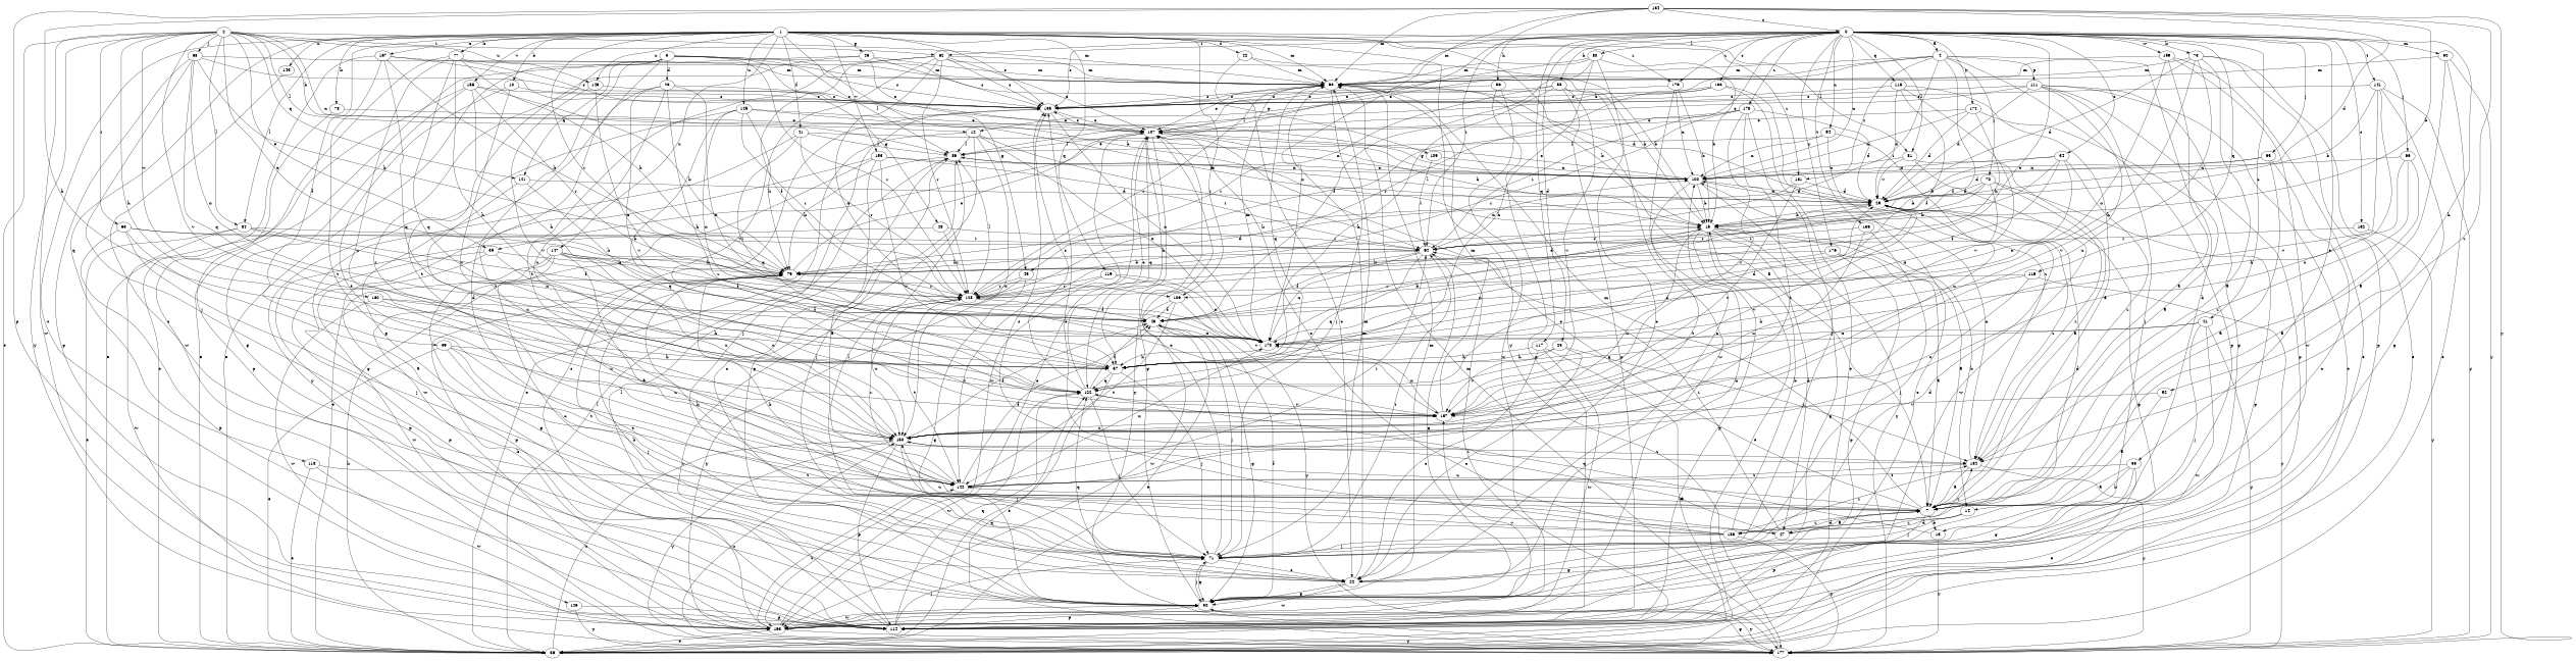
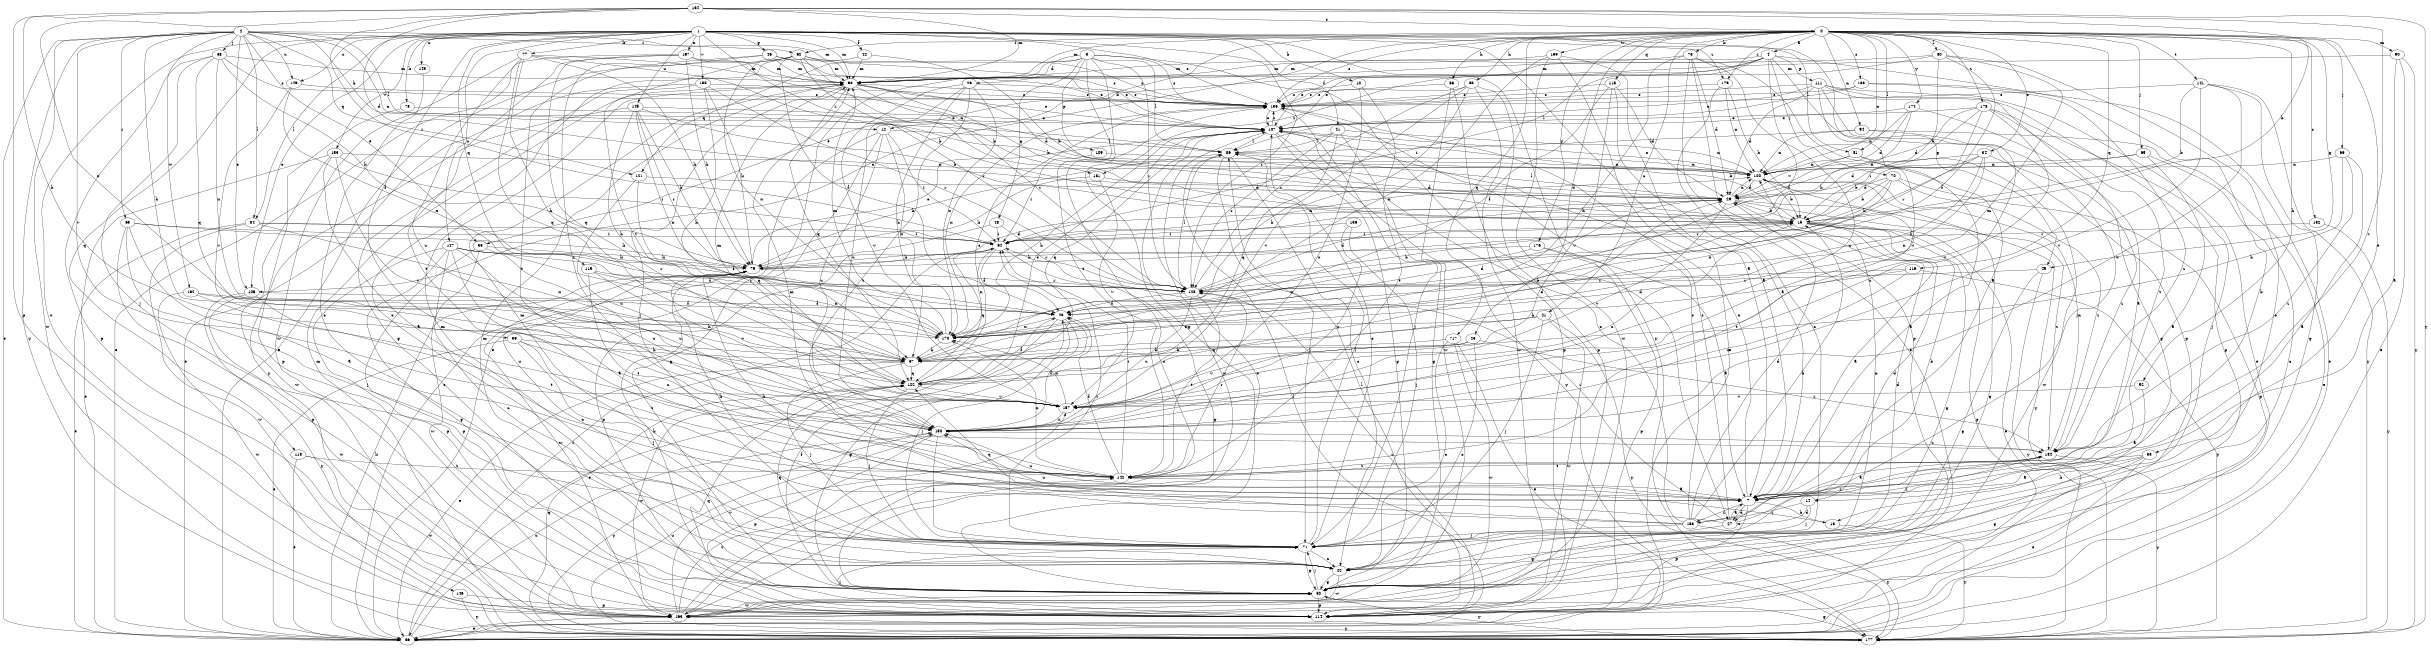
  strict digraph {
    0
    4
    21
    25
    33
    34
    35
    45
    52
    55
    56
    62
    65
    66
    73
    80
    81
    90
    93
    94
    100
    106
    115
    116
-   117
+   117 [label=717]
    132
    133
    135
    136
    141
    159
    174
    176
    178
    179
    181
    12
    13
    43
    64
    70
    107
    111
    114
    177
    163
    170
    122
    71
    57
    157
    22
    184
    7
    36
    50
    142
    14
    15
    79
    150
    128
    29
    86
    134
    1
    10
    39
    41
    42
    46
    77
    78
    84
    118
    119
    143
    145
    146
    147
    149
    153
    155
    167
    27
    183
    2
    63
    68
    121
    162
    3
    26
    48
    109
    0 -> 4 [label=a]
    0 -> 21 [label=c]
    0 -> 25 [label=d]
    0 -> 33 [label=e]
    0 -> 34 [label=e]
    0 -> 35 [label=e]
    0 -> 45 [label=g]
    0 -> 52 [label=h]
    0 -> 55 [label=h]
    0 -> 56 [label=h]
    0 -> 62 [label=i]
    0 -> 65 [label=j]
    0 -> 66 [label=j]
    0 -> 73 [label=k]
    0 -> 80 [label=l]
    0 -> 81 [label=l]
    0 -> 90 [label=m]
    0 -> 93 [label=m]
    0 -> 94 [label=n]
    0 -> 100 [label=n]
    0 -> 106 [label=o]
    0 -> 115 [label=q]
    0 -> 116 [label=q]
    0 -> 117 [label=q]
    0 -> 132 [label=s]
    0 -> 133 [label=s]
    0 -> 135 [label=s]
-   0 -> 136 [label=t]
    0 -> 141 [label=t]
    0 -> 159 [label=w]
    0 -> 174 [label=y]
    0 -> 176 [label=y]
    0 -> 178 [label=z]
    0 -> 179 [label=z]
    4 -> 93 [label=m]
    4 -> 181 [label=z]
    4 -> 12 [label=b]
    4 -> 13 [label=b]
    4 -> 43 [label=f]
    4 -> 64 [label=i]
    4 -> 70 [label=j]
    4 -> 107 [label=o]
    4 -> 111 [label=p]
    4 -> 114 [label=p]
    21 -> 177 [label=y]
    21 -> 163 [label=w]
    21 -> 170 [label=x]
    21 -> 122 [label=q]
    21 -> 71 [label=j]
    25 -> 57 [label=h]
    25 -> 157 [label=v]
    25 -> 22 [label=c]
    25 -> 184 [label=z]
    33 -> 7 [label=a]
    33 -> 36 [label=e]
    33 -> 50 [label=g]
    33 -> 142 [label=t]
    33 -> 14 [label=k]
    34 -> 100 [label=n]
    34 -> 43 [label=f]
    34 -> 170 [label=x]
    34 -> 184 [label=z]
    34 -> 15 [label=b]
    34 -> 79 [label=k]
    35 -> 114 [label=p]
    35 -> 163 [label=w]
    35 -> 79 [label=k]
    35 -> 150 [label=u]
    45 -> 177 [label=y]
    45 -> 50 [label=g]
    45 -> 128 [label=r]
    52 -> 157 [label=v]
    52 -> 7 [label=a]
    55 -> 135 [label=s]
    55 -> 114 [label=p]
    55 -> 163 [label=w]
    55 -> 57 [label=h]
    55 -> 157 [label=v]
    55 -> 128 [label=r]
    56 -> 135 [label=s]
    56 -> 114 [label=p]
    56 -> 163 [label=w]
    62 -> 93 [label=m]
    62 -> 135 [label=s]
    62 -> 43 [label=f]
    62 -> 107 [label=o]
    62 -> 170 [label=x]
    62 -> 157 [label=v]
    62 -> 142 [label=t]
    62 -> 15 [label=b]
    62 -> 128 [label=r]
    65 -> 100 [label=n]
    65 -> 22 [label=c]
    65 -> 7 [label=a]
    65 -> 29 [label=d]
    66 -> 100 [label=n]
    66 -> 57 [label=h]
    66 -> 184 [label=z]
    66 -> 7 [label=a]
    73 -> 93 [label=m]
    73 -> 114 [label=p]
    73 -> 57 [label=h]
    73 -> 7 [label=a]
    73 -> 36 [label=e]
    73 -> 150 [label=u]
    73 -> 29 [label=d]
    80 -> 93 [label=m]
    80 -> 43 [label=f]
    80 -> 107 [label=o]
-   80 -> 57 [label=h]
+   80 -> 57 [label=m]
    80 -> 22 [label=c]
    80 -> 15 [label=b]
    81 -> 100 [label=n]
    81 -> 163 [label=w]
    81 -> 7 [label=a]
    81 -> 29 [label=v]
    90 -> 93 [label=m]
    90 -> 177 [label=y]
    90 -> 7 [label=a]
    90 -> 36 [label=e]
    93 -> 135 [label=s]
    93 -> 107 [label=o]
    93 -> 122 [label=q]
    93 -> 71 [label=j]
    93 -> 15 [label=b]
    93 -> 128 [label=r]
    93 -> 29 [label=d]
    94 -> 100 [label=n]
    94 -> 36 [label=e]
    94 -> 150 [label=u]
    94 -> 86 [label=l]
    100 -> 107 [label=o]
    100 -> 177 [label=y]
    100 -> 142 [label=t]
    100 -> 15 [label=b]
    100 -> 29 [label=d]
    106 -> 43 [label=f]
    106 -> 177 [label=y]
    106 -> 163 [label=w]
    106 -> 142 [label=t]
    115 -> 135 [label=s]
    115 -> 43 [label=f]
    115 -> 157 [label=v]
    115 -> 7 [label=a]
    115 -> 29 [label=d]
    116 -> 177 [label=y]
    116 -> 57 [label=h]
    116 -> 150 [label=u]
    116 -> 128 [label=r]
    117 -> 163 [label=w]
    117 -> 57 [label=h]
    117 -> 22 [label=c]
    117 -> 36 [label=e]
    132 -> 64 [label=i]
    132 -> 177 [label=y]
    133 -> 135 [label=s]
    133 -> 184 [label=z]
    133 -> 36 [label=e]
-   133 -> 128 [label=r]
    133 -> 86 [label=l]
    135 -> 107 [label=o]
    135 -> 170 [label=x]
    135 -> 71 [label=j]
    136 -> 64 [label=i]
    136 -> 71 [label=j]
    136 -> 150 [label=u]
    141 -> 135 [label=s]
    141 -> 177 [label=y]
    141 -> 157 [label=v]
    141 -> 50 [label=g]
    141 -> 15 [label=b]
    141 -> 150 [label=u]
    159 -> 93 [label=m]
    159 -> 163 [label=w]
    159 -> 170 [label=x]
    159 -> 7 [label=a]
    159 -> 36 [label=e]
    174 -> 100 [label=n]
    174 -> 107 [label=o]
    174 -> 7 [label=a]
    174 -> 79 [label=k]
    174 -> 29 [label=d]
    176 -> 114 [label=p]
    176 -> 170 [label=x]
    176 -> 7 [label=a]
    176 -> 79 [label=k]
    178 -> 64 [label=i]
    178 -> 107 [label=o]
    178 -> 71 [label=j]
    178 -> 157 [label=v]
    178 -> 142 [label=t]
    178 -> 128 [label=r]
    178 -> 29 [label=d]
    179 -> 100 [label=n]
    179 -> 135 [label=s]
    179 -> 22 [label=c]
    179 -> 15 [label=b]
    181 -> 157 [label=v]
    181 -> 79 [label=k]
    181 -> 29 [label=d]
    12 -> 64 [label=i]
    12 -> 170 [label=x]
    12 -> 36 [label=e]
    12 -> 50 [label=g]
    12 -> 150 [label=u]
    12 -> 86 [label=l]
    13 -> 177 [label=y]
    13 -> 122 [label=q]
    43 -> 170 [label=x]
    43 -> 71 [label=j]
    43 -> 36 [label=e]
    43 -> 50 [label=g]
    64 -> 100 [label=n]
    64 -> 43 [label=f]
    64 -> 170 [label=x]
    64 -> 122 [label=q]
    64 -> 50 [label=g]
    64 -> 79 [label=k]
    70 -> 114 [label=p]
    70 -> 170 [label=x]
    70 -> 184 [label=z]
    70 -> 15 [label=b]
    70 -> 128 [label=r]
    70 -> 29 [label=d]
    107 -> 135 [label=s]
    107 -> 177 [label=y]
    107 -> 163 [label=w]
    107 -> 122 [label=q]
    107 -> 57 [label=h]
    107 -> 50 [label=g]
    107 -> 15 [label=b]
    107 -> 86 [label=l]
    111 -> 135 [label=s]
    111 -> 107 [label=o]
    111 -> 114 [label=p]
    111 -> 71 [label=j]
    111 -> 157 [label=v]
    111 -> 36 [label=e]
    111 -> 50 [label=g]
    111 -> 29 [label=d]
    114 -> 122 [label=q]
    114 -> 71 [label=j]
    114 -> 128 [label=r]
    114 -> 86 [label=l]
    177 -> 93 [label=m]
    177 -> 122 [label=q]
    177 -> 50 [label=g]
    177 -> 150 [label=u]
    163 -> 135 [label=s]
    163 -> 107 [label=o]
    163 -> 177 [label=y]
    163 -> 157 [label=v]
    163 -> 36 [label=e]
    163 -> 142 [label=t]
    170 -> 93 [label=m]
    170 -> 57 [label=h]
    170 -> 15 [label=b]
    170 -> 29 [label=d]
    122 -> 135 [label=s]
    122 -> 43 [label=f]
    122 -> 107 [label=o]
    122 -> 163 [label=w]
    122 -> 71 [label=j]
    122 -> 157 [label=v]
    122 -> 29 [label=d]
    71 -> 93 [label=m]
    71 -> 64 [label=i]
    71 -> 107 [label=o]
    71 -> 22 [label=c]
    71 -> 50 [label=g]
    71 -> 86 [label=l]
    57 -> 122 [label=q]
    57 -> 71 [label=j]
    57 -> 36 [label=e]
    157 -> 93 [label=m]
    157 -> 170 [label=x]
    157 -> 150 [label=u]
    22 -> 93 [label=m]
    22 -> 100 [label=n]
    22 -> 163 [label=w]
    22 -> 122 [label=q]
    22 -> 50 [label=g]
    22 -> 29 [label=d]
    184 -> 100 [label=n]
    184 -> 177 [label=y]
    184 -> 7 [label=a]
    184 -> 142 [label=t]
    7 -> 93 [label=m]
    7 -> 13 [label=b]
    7 -> 107 [label=o]
    7 -> 114 [label=p]
    7 -> 150 [label=u]
    7 -> 27 [label=d]
    7 -> 183 [label=z]
    36 -> 64 [label=i]
    36 -> 79 [label=k]
    36 -> 150 [label=u]
    36 -> 86 [label=l]
    50 -> 93 [label=m]
    50 -> 43 [label=f]
    50 -> 114 [label=p]
    50 -> 177 [label=y]
    50 -> 163 [label=w]
    50 -> 71 [label=j]
    50 -> 79 [label=k]
    142 -> 43 [label=f]
    142 -> 64 [label=i]
    142 -> 170 [label=x]
    142 -> 7 [label=a]
    142 -> 128 [label=r]
    14 -> 71 [label=j]
    14 -> 27 [label=d]
    14 -> 183 [label=z]
    15 -> 64 [label=i]
    15 -> 114 [label=p]
    15 -> 7 [label=a]
    15 -> 36 [label=e]
    15 -> 50 [label=g]
    15 -> 14 [label=b]
    15 -> 150 [label=u]
    15 -> 27 [label=d]
    79 -> 107 [label=o]
-   79 -> 163 [label=k]
+   79 -> 163 [label=w]
    79 -> 22 [label=c]
    79 -> 128 [label=r]
    79 -> 29 [label=d]
    150 -> 43 [label=f]
    150 -> 114 [label=p]
    150 -> 177 [label=y]
    150 -> 71 [label=j]
    150 -> 184 [label=z]
    128 -> 43 [label=f]
    128 -> 142 [label=t]
    128 -> 15 [label=b]
    128 -> 150 [label=u]
    128 -> 29 [label=d]
    128 -> 86 [label=l]
    29 -> 100 [label=n]
    29 -> 157 [label=v]
    29 -> 184 [label=z]
    29 -> 50 [label=g]
    29 -> 15 [label=b]
    29 -> 86 [label=l]
    86 -> 100 [label=n]
    86 -> 71 [label=j]
    86 -> 22 [label=c]
    86 -> 79 [label=k]
    134 -> 0 [label=s]
    134 -> 93 [label=m]
    134 -> 64 [label=i]
    134 -> 114 [label=p]
    134 -> 177 [label=y]
    134 -> 170 [label=x]
    134 -> 57 [label=h]
    134 -> 184 [label=z]
    134 -> 15 [label=b]
    134 -> 29 [label=d]
    1 -> 45 [label=g]
    1 -> 81 [label=l]
    1 -> 93 [label=m]
    1 -> 106 [label=o]
    1 -> 135 [label=s]
    1 -> 179 [label=z]
    1 -> 181 [label=z]
    1 -> 177 [label=y]
    1 -> 7 [label=a]
    1 -> 128 [label=r]
    1 -> 10 [label=b]
    1 -> 39 [label=f]
    1 -> 41 [label=f]
    1 -> 42 [label=f]
    1 -> 46 [label=g]
    1 -> 77 [label=k]
    1 -> 78 [label=k]
    1 -> 84 [label=l]
    1 -> 118 [label=q]
    1 -> 119 [label=q]
    1 -> 143 [label=u]
    1 -> 145 [label=u]
    1 -> 146 [label=u]
    1 -> 147 [label=u]
    1 -> 149 [label=u]
    1 -> 153 [label=v]
    1 -> 155 [label=v]
    1 -> 167 [label=x]
    10 -> 135 [label=s]
    10 -> 142 [label=t]
    10 -> 150 [label=u]
    39 -> 71 [label=j]
    39 -> 57 [label=h]
    39 -> 36 [label=e]
    39 -> 142 [label=t]
    39 -> 150 [label=u]
    41 -> 100 [label=n]
    41 -> 122 [label=q]
    41 -> 50 [label=g]
    41 -> 128 [label=r]
    41 -> 86 [label=l]
    42 -> 93 [label=m]
    42 -> 22 [label=c]
    42 -> 15 [label=b]
    46 -> 93 [label=m]
    46 -> 135 [label=s]
    46 -> 107 [label=o]
    46 -> 184 [label=z]
    46 -> 36 [label=e]
    77 -> 93 [label=m]
    77 -> 163 [label=w]
    77 -> 122 [label=q]
    77 -> 57 [label=h]
    77 -> 15 [label=b]
    77 -> 79 [label=k]
    77 -> 150 [label=u]
    78 -> 107 [label=o]
    78 -> 114 [label=p]
    84 -> 43 [label=f]
    84 -> 64 [label=i]
    84 -> 163 [label=w]
-   84 -> 170 [label=x]
+   84 -> 57 [label=x]
    84 -> 36 [label=e]
    118 -> 163 [label=w]
    118 -> 36 [label=e]
    118 -> 142 [label=t]
    119 -> 170 [label=x]
    119 -> 157 [label=v]
    119 -> 142 [label=t]
    119 -> 128 [label=r]
    143 -> 22 [label=c]
    145 -> 107 [label=o]
    145 -> 177 [label=y]
    145 -> 170 [label=x]
    145 -> 57 [label=h]
    145 -> 15 [label=b]
    145 -> 79 [label=k]
    145 -> 128 [label=r]
    146 -> 114 [label=p]
    146 -> 177 [label=y]
    147 -> 43 [label=f]
    147 -> 114 [label=p]
    147 -> 22 [label=c]
    147 -> 7 [label=a]
    147 -> 50 [label=g]
    147 -> 79 [label=k]
    147 -> 150 [label=u]
    147 -> 128 [label=r]
    149 -> 135 [label=s]
    149 -> 170 [label=x]
    149 -> 157 [label=v]
    153 -> 100 [label=n]
    153 -> 64 [label=i]
    153 -> 163 [label=w]
    153 -> 157 [label=v]
    153 -> 7 [label=a]
    153 -> 36 [label=e]
    155 -> 135 [label=s]
    155 -> 57 [label=h]
    155 -> 36 [label=e]
    155 -> 50 [label=g]
    155 -> 79 [label=k]
    155 -> 128 [label=r]
    167 -> 93 [label=m]
    167 -> 100 [label=n]
    167 -> 122 [label=q]
    167 -> 36 [label=e]
    167 -> 142 [label=t]
    167 -> 79 [label=k]
    27 -> 135 [label=s]
    27 -> 64 [label=i]
    27 -> 184 [label=z]
    27 -> 7 [label=a]
    27 -> 50 [label=g]
    27 -> 79 [label=k]
    183 -> 135 [label=s]
    183 -> 107 [label=o]
    183 -> 177 [label=y]
    183 -> 71 [label=j]
    183 -> 184 [label=z]
    183 -> 15 [label=b]
    183 -> 79 [label=k]
    183 -> 150 [label=u]
    183 -> 29 [label=d]
    2 -> 35 [label=e]
    2 -> 62 [label=i]
    2 -> 93 [label=m]
    2 -> 100 [label=n]
    2 -> 106 [label=o]
    2 -> 12 [label=b]
    2 -> 177 [label=y]
    2 -> 163 [label=w]
    2 -> 57 [label=h]
    2 -> 157 [label=v]
    2 -> 36 [label=e]
    2 -> 86 [label=l]
    2 -> 84 [label=l]
    2 -> 149 [label=u]
    2 -> 63 [label=i]
    2 -> 68 [label=j]
    2 -> 121 [label=q]
    2 -> 162 [label=w]
    63 -> 64 [label=i]
    63 -> 114 [label=p]
    63 -> 71 [label=j]
    63 -> 7 [label=a]
    63 -> 79 [label=k]
    68 -> 93 [label=m]
    68 -> 135 [label=s]
    68 -> 114 [label=p]
    68 -> 170 [label=x]
    68 -> 122 [label=q]
    68 -> 71 [label=j]
    68 -> 79 [label=k]
    121 -> 122 [label=q]
    121 -> 150 [label=u]
    121 -> 29 [label=d]
    162 -> 43 [label=f]
    162 -> 163 [label=w]
    162 -> 57 [label=h]
    162 -> 150 [label=u]
    3 -> 135 [label=s]
    3 -> 36 [label=e]
    3 -> 50 [label=g]
    3 -> 142 [label=t]
    3 -> 128 [label=r]
    3 -> 86 [label=l]
    3 -> 27 [label=d]
    3 -> 121 [label=q]
    3 -> 26 [label=d]
    3 -> 48 [label=g]
    3 -> 109 [label=p]
    26 -> 135 [label=s]
    26 -> 170 [label=x]
    26 -> 57 [label=h]
    26 -> 157 [label=v]
    26 -> 142 [label=t]
    26 -> 150 [label=u]
    48 -> 64 [label=i]
    48 -> 114 [label=p]
    48 -> 128 [label=r]
    109 -> 100 [label=n]
    109 -> 64 [label=i]
  }
